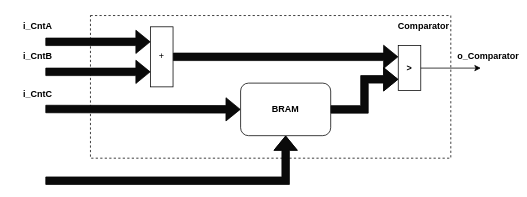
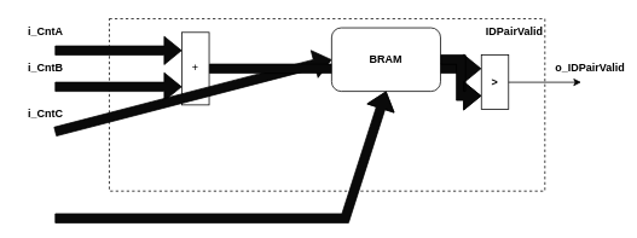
  <mxCell id="0" />
  <mxCell id="1" parent="0" />
- <mxCell id="2" value="&lt;b&gt;Comparator&lt;/b&gt;" style="rounded=0;whiteSpace=wrap;html=1;dashed=1;verticalAlign=top;align=right;" parent="1" vertex="1"><mxGeometry x="120" y="20" width="480" height="190" as="geometry" /></mxCell>
+ <mxCell id="2" value="&lt;b&gt;IDPairValid&lt;/b&gt;" style="rounded=0;whiteSpace=wrap;html=1;dashed=1;verticalAlign=top;align=right;" parent="1" vertex="1"><mxGeometry x="120" y="20" width="480" height="190" as="geometry" /></mxCell>
  <mxCell id="3" value="+" style="rounded=0;whiteSpace=wrap;html=1;" parent="1" vertex="1"><mxGeometry x="200" y="35" width="30" height="80" as="geometry" /></mxCell>
  <mxCell id="4" value="" style="shape=flexArrow;endArrow=classic;html=1;rounded=0;entryX=0;entryY=0.25;entryDx=0;entryDy=0;fillColor=#0A0A0A;" parent="1" target="3" edge="1"><mxGeometry width="50" height="50" relative="1" as="geometry"><mxPoint x="60" y="55" as="sourcePoint" /><mxPoint x="410" y="50" as="targetPoint" /></mxGeometry></mxCell>
  <mxCell id="5" value="" style="shape=flexArrow;endArrow=classic;html=1;rounded=0;entryX=0;entryY=0.75;entryDx=0;entryDy=0;fillColor=#0A0A0A;" parent="1" target="3" edge="1"><mxGeometry width="50" height="50" relative="1" as="geometry"><mxPoint x="60" y="95" as="sourcePoint" /><mxPoint x="200" y="70" as="targetPoint" /></mxGeometry></mxCell>
  <mxCell id="6" value="" style="shape=flexArrow;endArrow=classic;html=1;rounded=0;fillColor=#0A0A0A;entryX=0;entryY=0.5;entryDx=0;entryDy=0;" parent="1" target="11" edge="1"><mxGeometry width="50" height="50" relative="1" as="geometry"><mxPoint x="60" y="144.5" as="sourcePoint" /><mxPoint x="300" y="144.5" as="targetPoint" /></mxGeometry></mxCell>
  <mxCell id="7" value="" style="shape=flexArrow;endArrow=classic;html=1;rounded=0;entryX=0;entryY=0.25;entryDx=0;entryDy=0;fillColor=#0A0A0A;exitX=1;exitY=0.5;exitDx=0;exitDy=0;" parent="1" source="3" target="13" edge="1"><mxGeometry width="50" height="50" relative="1" as="geometry"><mxPoint x="70" y="40" as="sourcePoint" /><mxPoint x="300" y="50" as="targetPoint" /></mxGeometry></mxCell>
  <mxCell id="8" value="&lt;b&gt;i_CntA&lt;/b&gt;" style="text;html=1;align=center;verticalAlign=middle;whiteSpace=wrap;rounded=0;" parent="1" vertex="1"><mxGeometry x="20" y="20" width="60" height="30" as="geometry" /></mxCell>
  <mxCell id="9" value="&lt;b&gt;i_CntB&lt;/b&gt;" style="text;html=1;align=center;verticalAlign=middle;whiteSpace=wrap;rounded=0;" parent="1" vertex="1"><mxGeometry x="20" y="60" width="60" height="30" as="geometry" /></mxCell>
  <mxCell id="10" value="&lt;b&gt;i_CntC&lt;/b&gt;" style="text;html=1;align=center;verticalAlign=middle;whiteSpace=wrap;rounded=0;" parent="1" vertex="1"><mxGeometry x="20" y="110" width="60" height="30" as="geometry" /></mxCell>
- <mxCell id="11" value="&lt;b&gt;BRAM&lt;/b&gt;" style="rounded=1;whiteSpace=wrap;html=1;" parent="1" vertex="1"><mxGeometry x="320" y="110" width="120" height="70" as="geometry" /></mxCell>
- <mxCell id="12" value="&lt;b&gt;o_Comparator&lt;/b&gt;" style="text;html=1;align=center;verticalAlign=middle;whiteSpace=wrap;rounded=0;" parent="1" vertex="1"><mxGeometry x="620" y="60" width="60" height="30" as="geometry" /></mxCell>
+ <mxCell id="11" value="&lt;b&gt;BRAM&lt;/b&gt;" style="rounded=1;whiteSpace=wrap;html=1;" parent="1" vertex="1"><mxGeometry x="365" y="30" width="120" height="70" as="geometry" /></mxCell>
+ <mxCell id="12" value="&lt;b&gt;o_IDPairValid&lt;/b&gt;" style="text;html=1;align=center;verticalAlign=middle;whiteSpace=wrap;rounded=0;" parent="1" vertex="1"><mxGeometry x="620" y="60" width="60" height="30" as="geometry" /></mxCell>
  <mxCell id="13" value="&amp;gt;" style="rounded=0;whiteSpace=wrap;html=1;fontStyle=1" parent="1" vertex="1"><mxGeometry x="530" y="60" width="30" height="60" as="geometry" /></mxCell>
  <mxCell id="14" value="" style="endArrow=classic;html=1;rounded=0;exitX=1;exitY=0.5;exitDx=0;exitDy=0;" parent="1" source="13" edge="1"><mxGeometry width="50" height="50" relative="1" as="geometry"><mxPoint x="360" y="130" as="sourcePoint" /><mxPoint x="640" y="90" as="targetPoint" /></mxGeometry></mxCell>
  <mxCell id="15" value="" style="shape=flexArrow;endArrow=classic;html=1;rounded=0;fillColor=#0A0A0A;exitX=1;exitY=0.5;exitDx=0;exitDy=0;entryX=0;entryY=0.75;entryDx=0;entryDy=0;edgeStyle=orthogonalEdgeStyle;" parent="1" source="11" target="13" edge="1"><mxGeometry width="50" height="50" relative="1" as="geometry"><mxPoint x="380" y="309.71" as="sourcePoint" /><mxPoint x="730" y="310" as="targetPoint" /></mxGeometry></mxCell>
  <mxCell id="16" value="" style="shape=flexArrow;endArrow=classic;html=1;rounded=0;fillColor=#0A0A0A;entryX=0.5;entryY=1;entryDx=0;entryDy=0;" edge="1" parent="1" target="11"><mxGeometry width="50" height="50" relative="1" as="geometry"><mxPoint x="60" y="240" as="sourcePoint" /><mxPoint x="320" y="240.5" as="targetPoint" /><Array as="points"><mxPoint x="380" y="240" /></Array></mxGeometry></mxCell>
